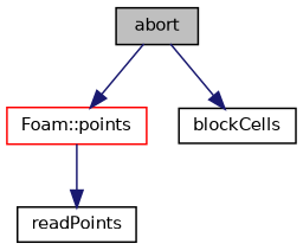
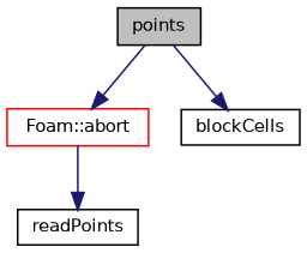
  digraph {
    rankdir=TB
    node [color=black fontname=Helvetica fontsize=10 shape=record]
    edge [color=midnightblue fontname=Helvetica fontsize=10 labelfontname=Helvetica labelfontsize=10 style=solid]
-   n1 [fillcolor=grey75 fontcolor=black height=0.2 label=abort style=filled width=0.4]
-   n2 [color=red height=0.2 label="Foam::points" width=0.4]
+   n1 [fillcolor=grey75 fontcolor=black height=0.2 label=points style=filled width=0.4]
+   n2 [color=red height=0.2 label="Foam::abort" width=0.4]
    n3 [height=0.2 label=blockCells width=0.4]
    n4 [height=0.2 label=readPoints width=0.4]
    n1 -> n2
    n1 -> n3
    n2 -> n4
  }
